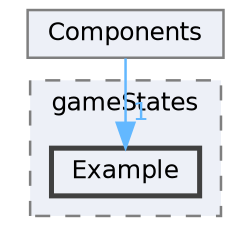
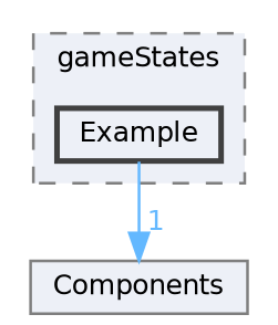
  digraph {
    compound=true
    node [fillcolor="#edf0f7" fontname=Helvetica fontsize=10 shape=box]
    n1 [color=grey25 height=0.2 label=Example style="filled,bold" width=0.4]
    n2 [color=grey50 height=0.2 label=Components style=filled width=0.4]
    subgraph cluster_1 {
      bgcolor="#edf0f7"
      fontname=Helvetica
      fontsize=10
      label=gameStates
      pencolor=grey50
      style="filled,dashed"
      n1
    }
-   n2 -> n1 [color=steelblue1 fontcolor=steelblue1 fontname=Helvetica fontsize=10 headlabel=1 labeldistance=1.5 labelfontname=Helvetica labelfontsize=10]
+   n1 -> n2 [color=steelblue1 fontcolor=steelblue1 fontname=Helvetica fontsize=10 headlabel=1 labeldistance=1.5 labelfontname=Helvetica labelfontsize=10]
  }
